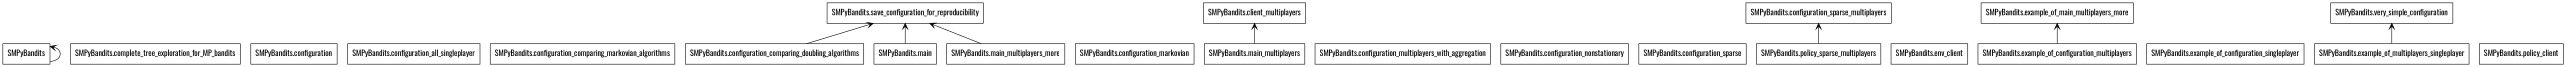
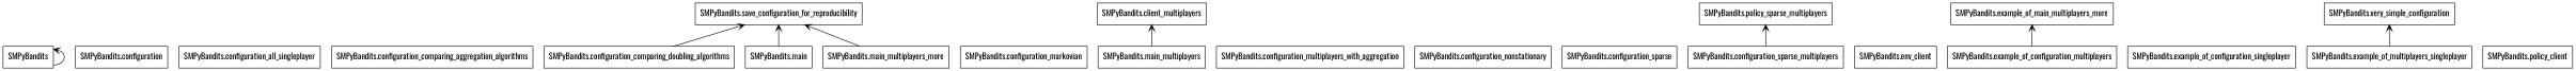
  digraph {
    fontname=Oswald
    rankdir=BT
    node [fontname=Oswald shape=box]
    edge [arrowhead=open arrowtail=none fontname=Oswald]
    n1 [label=SMPyBandits]
-   n2 [label="SMPyBandits.complete_tree_exploration_for_MP_bandits"]
    n3 [label="SMPyBandits.configuration"]
    n4 [label="SMPyBandits.configuration_all_singleplayer"]
-   n5 [label="SMPyBandits.configuration_comparing_markovian_algorithms"]
+   n5 [label="SMPyBandits.configuration_comparing_aggregation_algorithms"]
    n6 [label="SMPyBandits.configuration_comparing_doubling_algorithms"]
    n7 [label="SMPyBandits.save_configuration_for_reproducibility"]
    n8 [label="SMPyBandits.configuration_markovian"]
    n9 [label="SMPyBandits.client_multiplayers"]
    n10 [label="SMPyBandits.configuration_multiplayers_with_aggregation"]
    n11 [label="SMPyBandits.configuration_nonstationary"]
    n12 [label="SMPyBandits.configuration_sparse"]
    n13 [label="SMPyBandits.configuration_sparse_multiplayers"]
    n14 [label="SMPyBandits.env_client"]
    n15 [label="SMPyBandits.example_of_configuration_multiplayers"]
    n16 [label="SMPyBandits.example_of_main_multiplayers_more"]
    n17 [label="SMPyBandits.example_of_configuration_singleplayer"]
    n18 [label="SMPyBandits.example_of_multiplayers_singleplayer"]
    n19 [label="SMPyBandits.very_simple_configuration"]
    n20 [label="SMPyBandits.main"]
    n21 [label="SMPyBandits.main_multiplayers"]
    n22 [label="SMPyBandits.main_multiplayers_more"]
    n23 [label="SMPyBandits.policy_sparse_multiplayers"]
    n24 [label="SMPyBandits.policy_client"]
    n1 -> n1
    n6 -> n7
    n15 -> n16
    n18 -> n19
    n20 -> n7
    n21 -> n9
    n22 -> n7
-   n23 -> n13
+   n13 -> n23
  }
